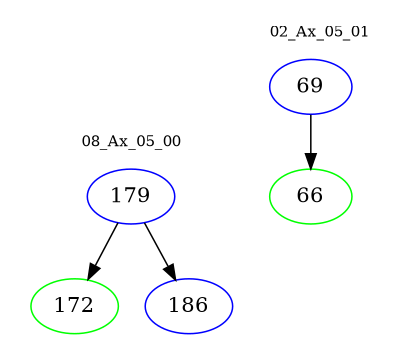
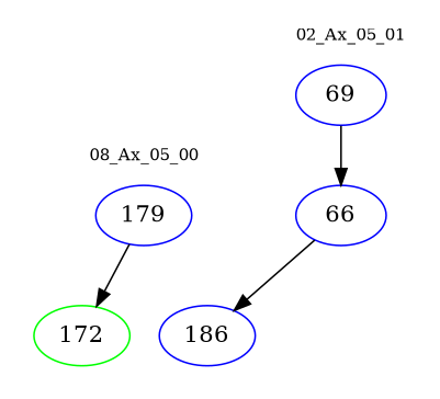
  digraph {
    node [color=blue]
    edge [color=black]
    n1 [label=179]
    n2 [color=green label=172]
    n3 [label=186]
    n4 [label=69]
-   n5 [color=green label=66]
+   n5 [label=66]
    subgraph cluster_1 {
      color=white
      fontsize=10
      label="08_Ax_05_00"
      n1
      n2
      n3
    }
    subgraph cluster_2 {
      color=white
      fontsize=10
      label="02_Ax_05_01"
      n4
      n5
    }
    n1 -> n2
-   n1 -> n3
+   n5 -> n3
    n4 -> n5
  }
